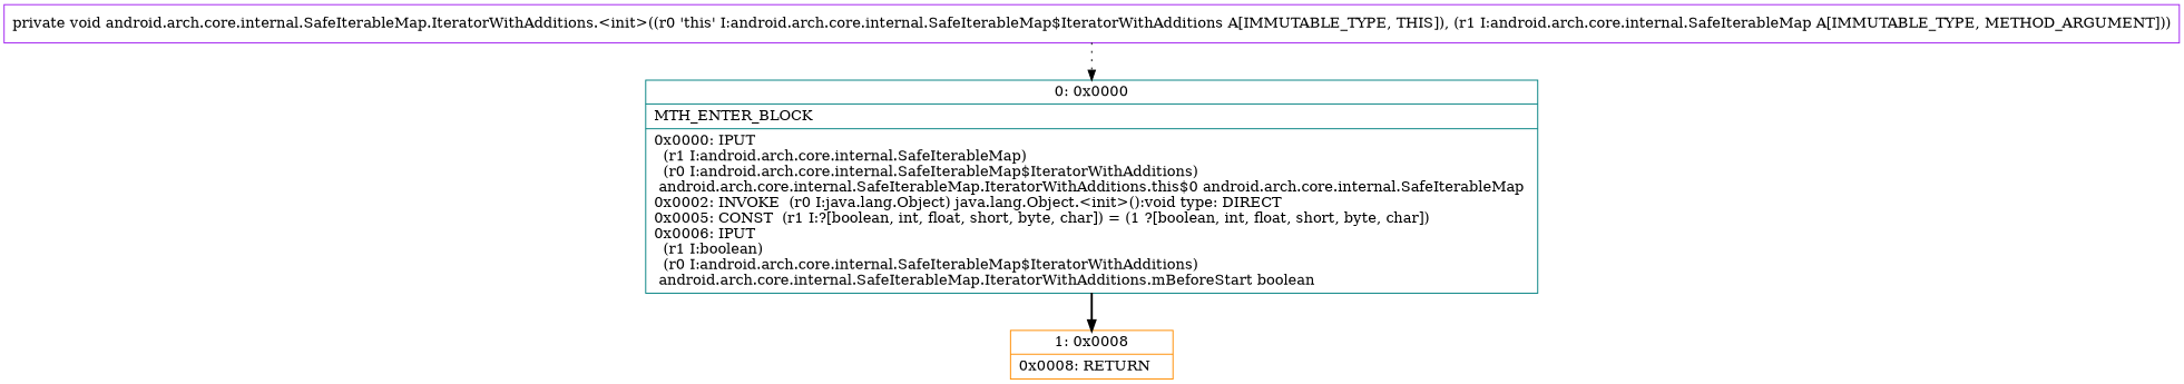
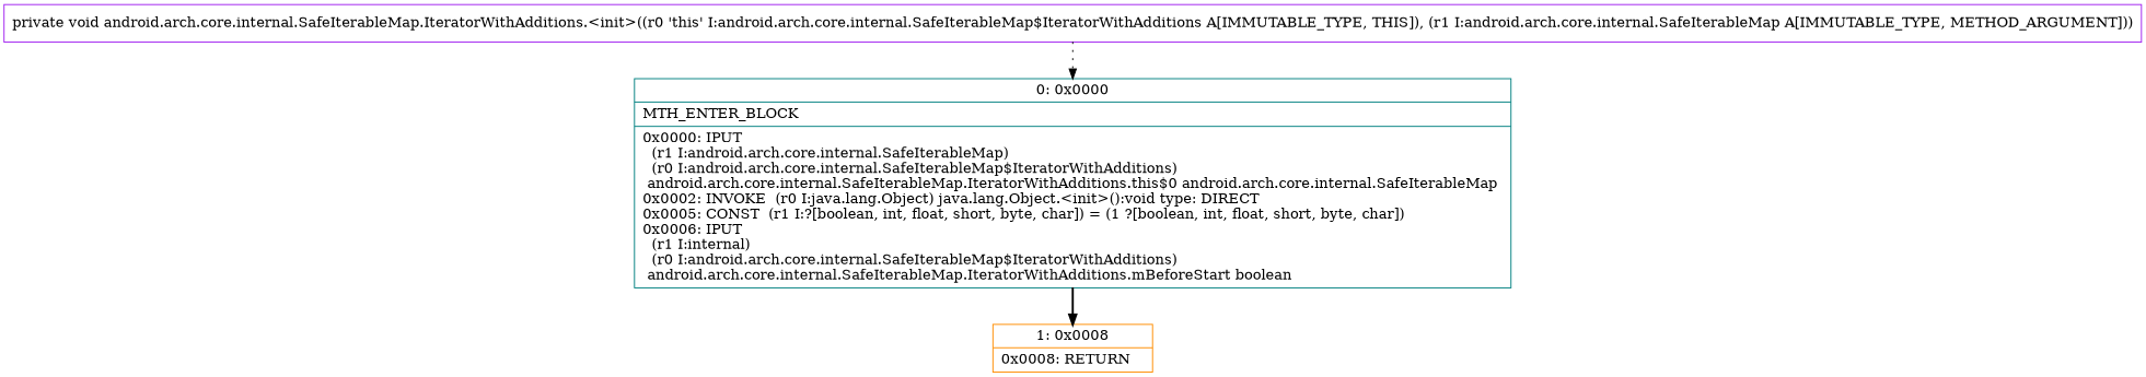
  digraph {
    node [shape=record]
-   n1 [label="{0\:\ 0x0000|MTH_ENTER_BLOCK\l|0x0000: IPUT  \l  (r1 I:android.arch.core.internal.SafeIterableMap)\l  (r0 I:android.arch.core.internal.SafeIterableMap$IteratorWithAdditions)\l android.arch.core.internal.SafeIterableMap.IteratorWithAdditions.this$0 android.arch.core.internal.SafeIterableMap \l0x0002: INVOKE  (r0 I:java.lang.Object) java.lang.Object.\<init\>():void type: DIRECT \l0x0005: CONST  (r1 I:?[boolean, int, float, short, byte, char]) = (1 ?[boolean, int, float, short, byte, char]) \l0x0006: IPUT  \l  (r1 I:boolean)\l  (r0 I:android.arch.core.internal.SafeIterableMap$IteratorWithAdditions)\l android.arch.core.internal.SafeIterableMap.IteratorWithAdditions.mBeforeStart boolean \l}" color=teal]
+   n1 [label="{0\:\ 0x0000|MTH_ENTER_BLOCK\l|0x0000: IPUT  \l  (r1 I:android.arch.core.internal.SafeIterableMap)\l  (r0 I:android.arch.core.internal.SafeIterableMap$IteratorWithAdditions)\l android.arch.core.internal.SafeIterableMap.IteratorWithAdditions.this$0 android.arch.core.internal.SafeIterableMap \l0x0002: INVOKE  (r0 I:java.lang.Object) java.lang.Object.\<init\>():void type: DIRECT \l0x0005: CONST  (r1 I:?[boolean, int, float, short, byte, char]) = (1 ?[boolean, int, float, short, byte, char]) \l0x0006: IPUT  \l  (r1 I:internal)\l  (r0 I:android.arch.core.internal.SafeIterableMap$IteratorWithAdditions)\l android.arch.core.internal.SafeIterableMap.IteratorWithAdditions.mBeforeStart boolean \l}" color=teal]
    n2 [label="{1\:\ 0x0008|0x0008: RETURN   \l}" color=darkorange]
    n3 [label="{private void android.arch.core.internal.SafeIterableMap.IteratorWithAdditions.\<init\>((r0 'this' I:android.arch.core.internal.SafeIterableMap$IteratorWithAdditions A[IMMUTABLE_TYPE, THIS]), (r1 I:android.arch.core.internal.SafeIterableMap A[IMMUTABLE_TYPE, METHOD_ARGUMENT])) }" color=purple]
    n1 -> n2 [style=bold]
    n3 -> n1 [style=dotted]
  }
